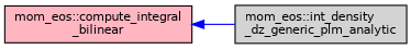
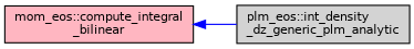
  digraph {
    rankdir=LR
    node [color=black fontname=Helvetica fontsize=10 shape=record style=filled]
    n1 [fillcolor=lightpink fontcolor=black height=0.2 label="mom_eos::compute_integral\l_bilinear" width=0.4]
-   n2 [fillcolor=lightgrey height=0.2 label="mom_eos::int_density\l_dz_generic_plm_analytic" width=0.4]
+   n2 [fillcolor=lightgrey height=0.2 label="plm_eos::int_density\l_dz_generic_plm_analytic" width=0.4]
    n1 -> n2 [color=blue dir=back fontname=Helvetica fontsize=10 labelfontname=Helvetica labelfontsize=10 style=solid]
  }
